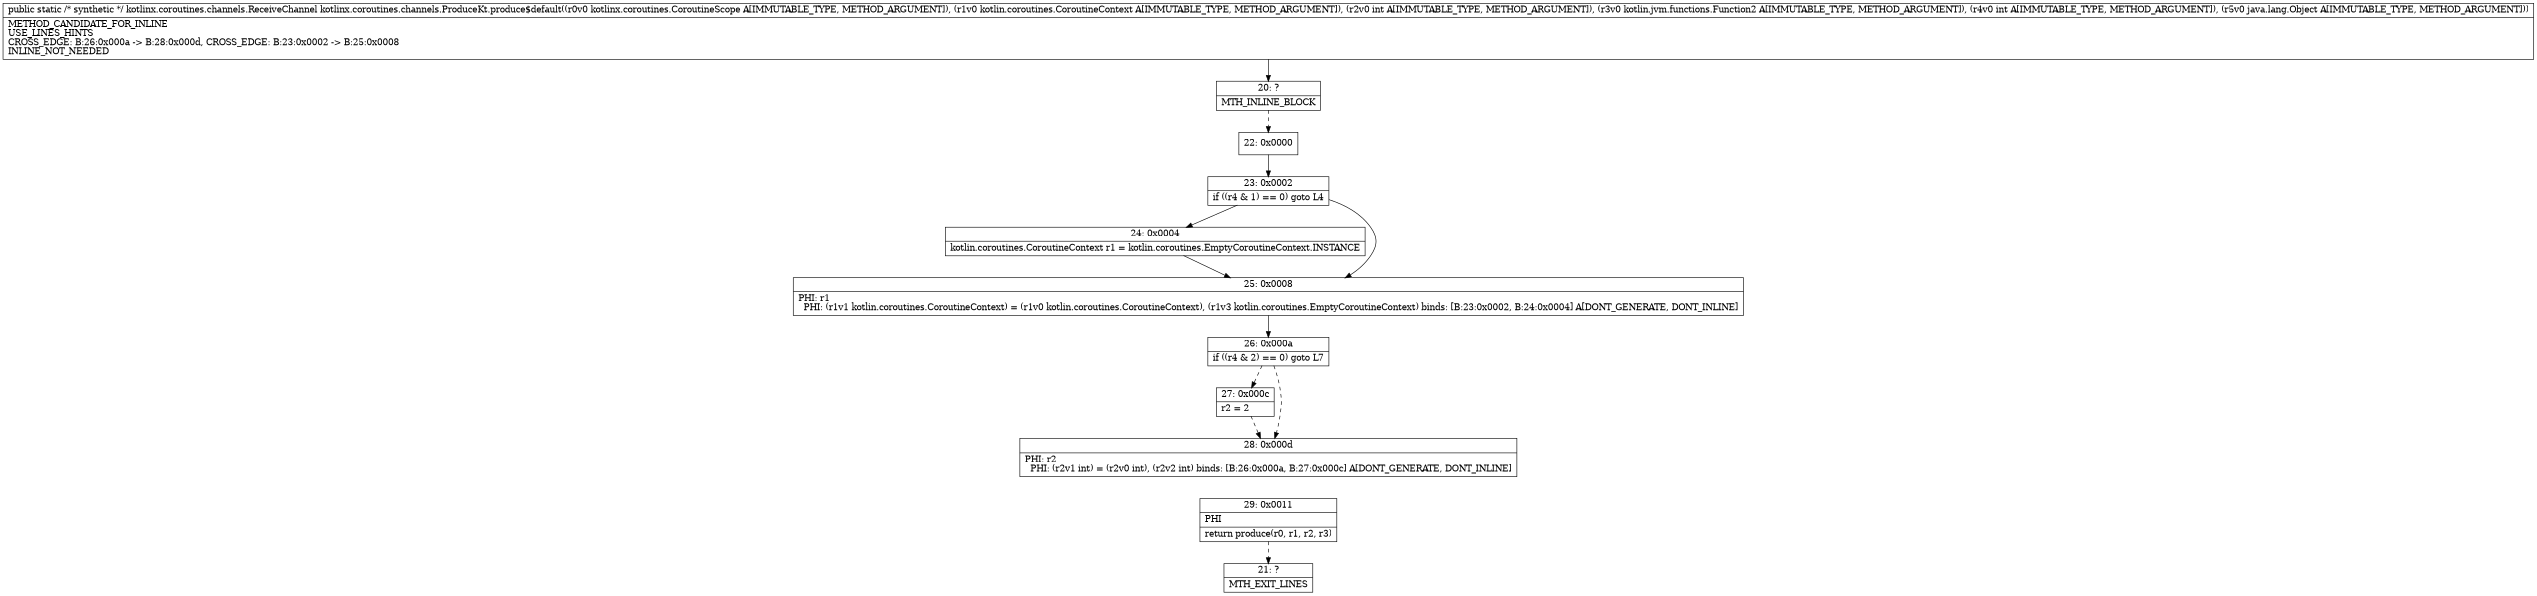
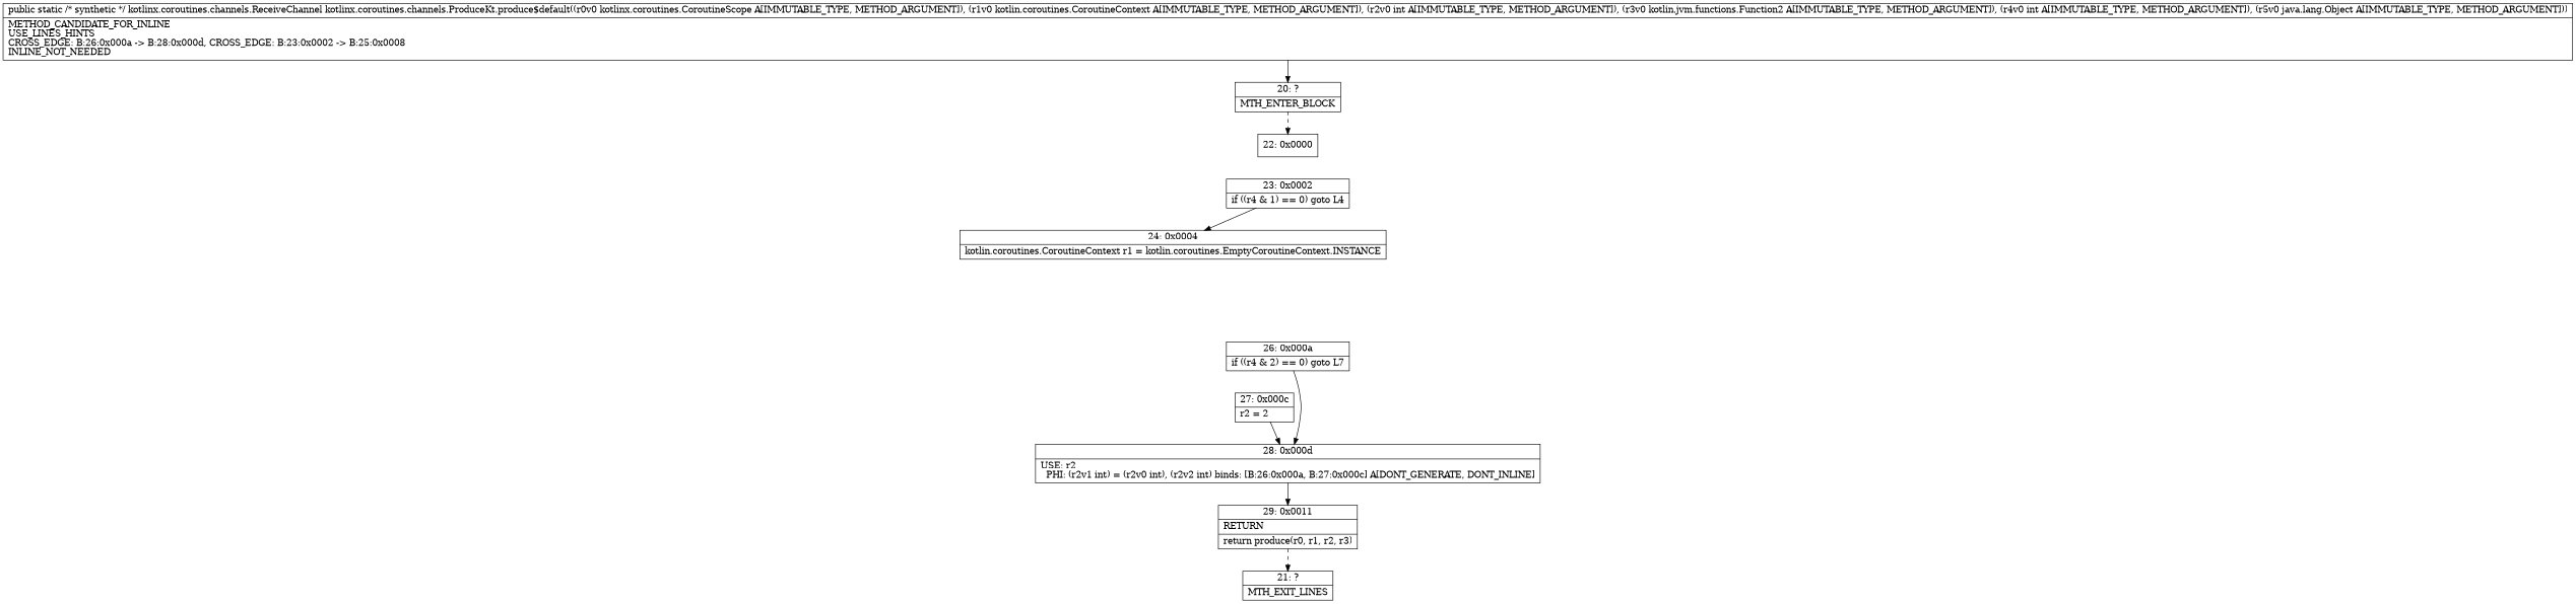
  digraph {
    node [shape=record]
-   n1 [label="{20\:\ ?|MTH_INLINE_BLOCK\l}"]
+   n1 [label="{20\:\ ?|MTH_ENTER_BLOCK\l}"]
    n2 [label="{22\:\ 0x0000}"]
    n3 [label="{23\:\ 0x0002|if ((r4 & 1) == 0) goto L4\l}"]
    n4 [label="{24\:\ 0x0004|kotlin.coroutines.CoroutineContext r1 = kotlin.coroutines.EmptyCoroutineContext.INSTANCE\l}"]
-   n5 [label="{25\:\ 0x0008|PHI: r1 \l  PHI: (r1v1 kotlin.coroutines.CoroutineContext) = (r1v0 kotlin.coroutines.CoroutineContext), (r1v3 kotlin.coroutines.EmptyCoroutineContext) binds: [B:23:0x0002, B:24:0x0004] A[DONT_GENERATE, DONT_INLINE]\l}"]
    n6 [label="{26\:\ 0x000a|if ((r4 & 2) == 0) goto L7\l}"]
    n7 [label="{27\:\ 0x000c|r2 = 2\l}"]
-   n8 [label="{28\:\ 0x000d|PHI: r2 \l  PHI: (r2v1 int) = (r2v0 int), (r2v2 int) binds: [B:26:0x000a, B:27:0x000c] A[DONT_GENERATE, DONT_INLINE]\l}"]
-   n9 [label="{29\:\ 0x0011|PHI\l|return produce(r0, r1, r2, r3)\l}"]
+   n8 [label="{28\:\ 0x000d|USE: r2 \l  PHI: (r2v1 int) = (r2v0 int), (r2v2 int) binds: [B:26:0x000a, B:27:0x000c] A[DONT_GENERATE, DONT_INLINE]\l}"]
+   n9 [label="{29\:\ 0x0011|RETURN\l|return produce(r0, r1, r2, r3)\l}"]
    n10 [label="{21\:\ ?|MTH_EXIT_LINES\l}"]
    n11 [label="{public static \/* synthetic *\/ kotlinx.coroutines.channels.ReceiveChannel kotlinx.coroutines.channels.ProduceKt.produce$default((r0v0 kotlinx.coroutines.CoroutineScope A[IMMUTABLE_TYPE, METHOD_ARGUMENT]), (r1v0 kotlin.coroutines.CoroutineContext A[IMMUTABLE_TYPE, METHOD_ARGUMENT]), (r2v0 int A[IMMUTABLE_TYPE, METHOD_ARGUMENT]), (r3v0 kotlin.jvm.functions.Function2 A[IMMUTABLE_TYPE, METHOD_ARGUMENT]), (r4v0 int A[IMMUTABLE_TYPE, METHOD_ARGUMENT]), (r5v0 java.lang.Object A[IMMUTABLE_TYPE, METHOD_ARGUMENT]))  | METHOD_CANDIDATE_FOR_INLINE\lUSE_LINES_HINTS\lCROSS_EDGE: B:26:0x000a \-\> B:28:0x000d, CROSS_EDGE: B:23:0x0002 \-\> B:25:0x0008\lINLINE_NOT_NEEDED\l}"]
    n1 -> n2 [style=dashed]
-   n2 -> n3
    n3 -> n4 [style=solid]
-   n3 -> n5
-   n4 -> n5
-   n5 -> n6
-   n6 -> n7 [style=dashed]
-   n6 -> n8 [style=dashed]
-   n7 -> n8 [style=dashed]
+   n6 -> n8
+   n7 -> n8
+   n8 -> n9
    n9 -> n10 [style=dashed]
    n11 -> n1
  }
